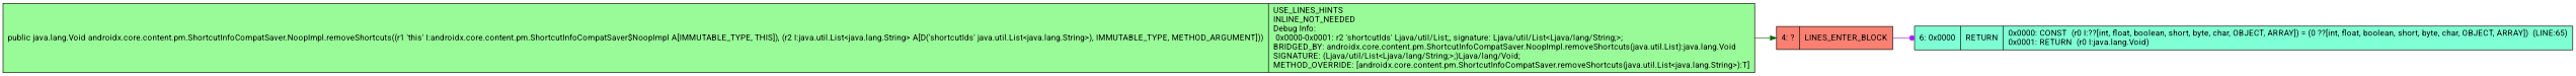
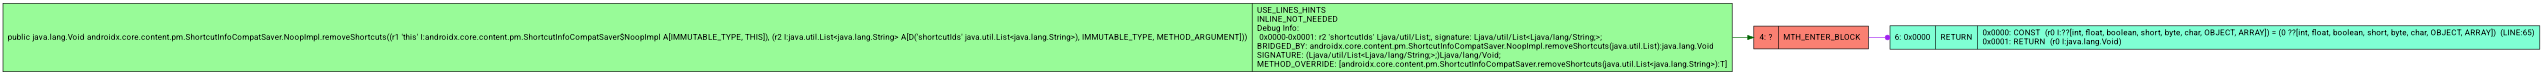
  digraph {
    fontname=Roboto
    rankdir=LR
    node [fontname=Roboto shape=record style=filled]
    edge [fontname=Roboto]
-   n1 [fillcolor=salmon label="{4\:\ ?|LINES_ENTER_BLOCK\l}"]
+   n1 [fillcolor=salmon label="{4\:\ ?|MTH_ENTER_BLOCK\l}"]
    n2 [fillcolor=aquamarine label="{6\:\ 0x0000|RETURN\l|0x0000: CONST  (r0 I:??[int, float, boolean, short, byte, char, OBJECT, ARRAY]) = (0 ??[int, float, boolean, short, byte, char, OBJECT, ARRAY])  (LINE:65)\l0x0001: RETURN  (r0 I:java.lang.Void) \l}"]
    n3 [fillcolor=palegreen label="{public java.lang.Void androidx.core.content.pm.ShortcutInfoCompatSaver.NoopImpl.removeShortcuts((r1 'this' I:androidx.core.content.pm.ShortcutInfoCompatSaver$NoopImpl A[IMMUTABLE_TYPE, THIS]), (r2 I:java.util.List\<java.lang.String\> A[D('shortcutIds' java.util.List\<java.lang.String\>), IMMUTABLE_TYPE, METHOD_ARGUMENT]))  | USE_LINES_HINTS\lINLINE_NOT_NEEDED\lDebug Info:\l  0x0000\-0x0001: r2 'shortcutIds' Ljava\/util\/List;, signature: Ljava\/util\/List\<Ljava\/lang\/String;\>;\lBRIDGED_BY: androidx.core.content.pm.ShortcutInfoCompatSaver.NoopImpl.removeShortcuts(java.util.List):java.lang.Void\lSIGNATURE: (Ljava\/util\/List\<Ljava\/lang\/String;\>;)Ljava\/lang\/Void;\lMETHOD_OVERRIDE: [androidx.core.content.pm.ShortcutInfoCompatSaver.removeShortcuts(java.util.List\<java.lang.String\>):T]\l}"]
    n1 -> n2 [arrowhead=dot color=purple]
    n3 -> n1 [arrowhead=normal color=darkgreen]
  }
